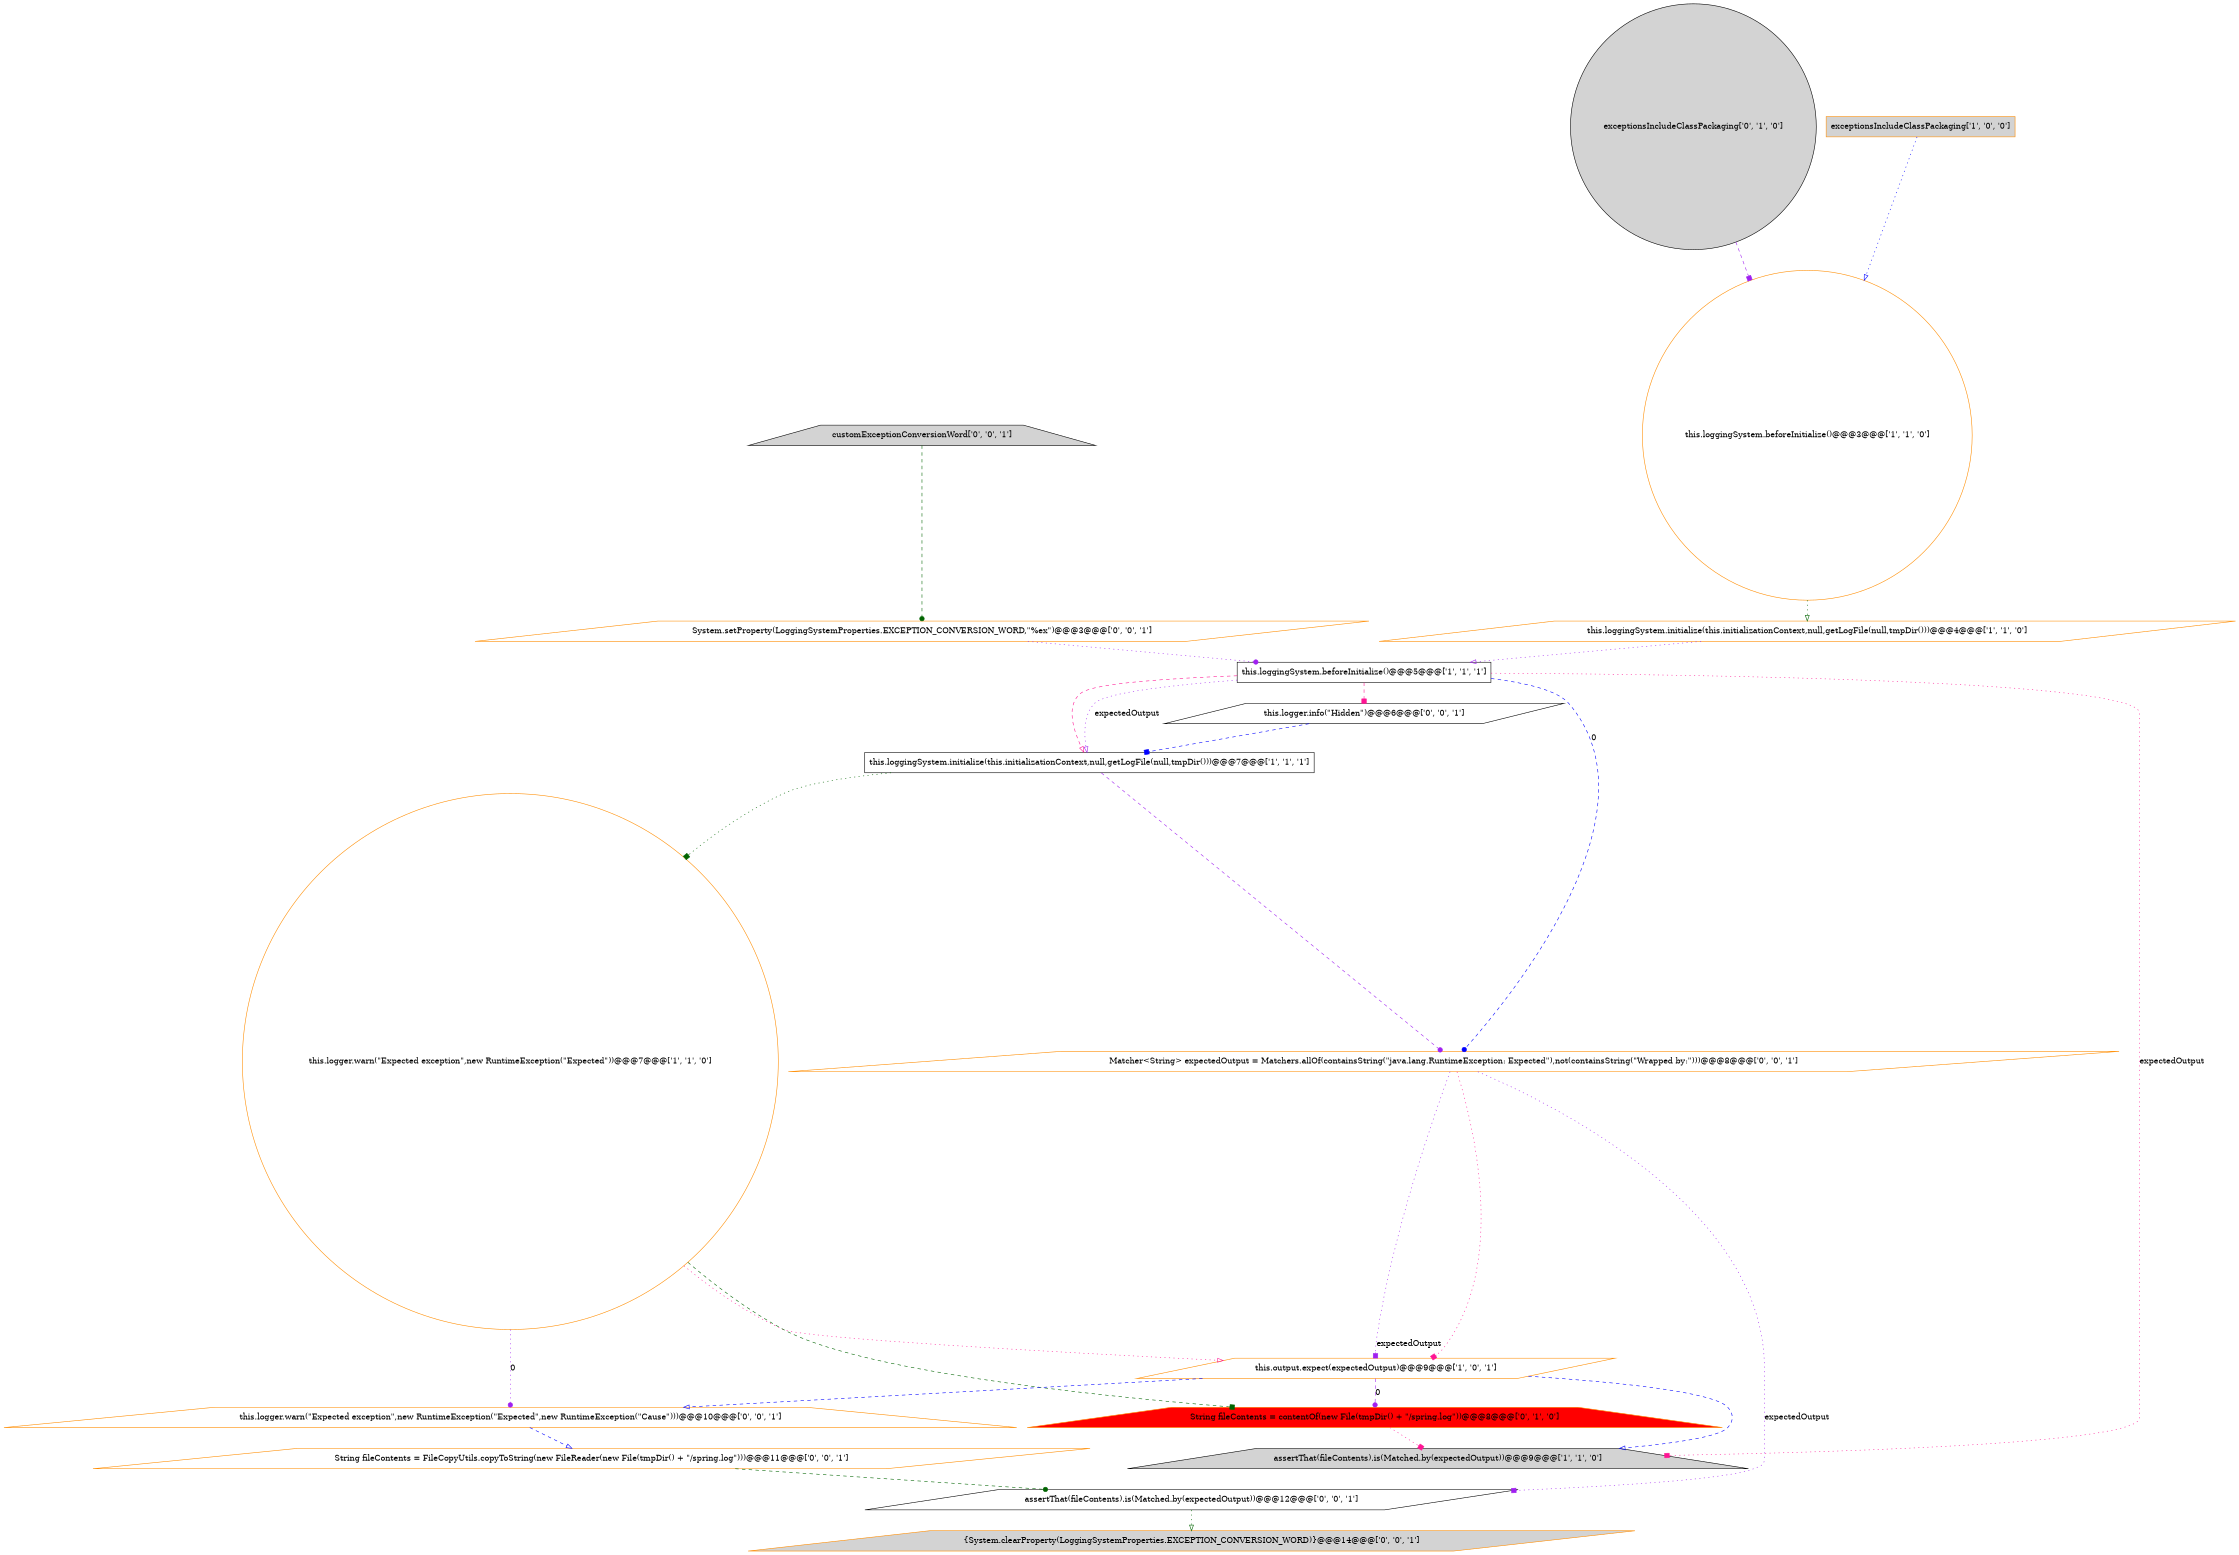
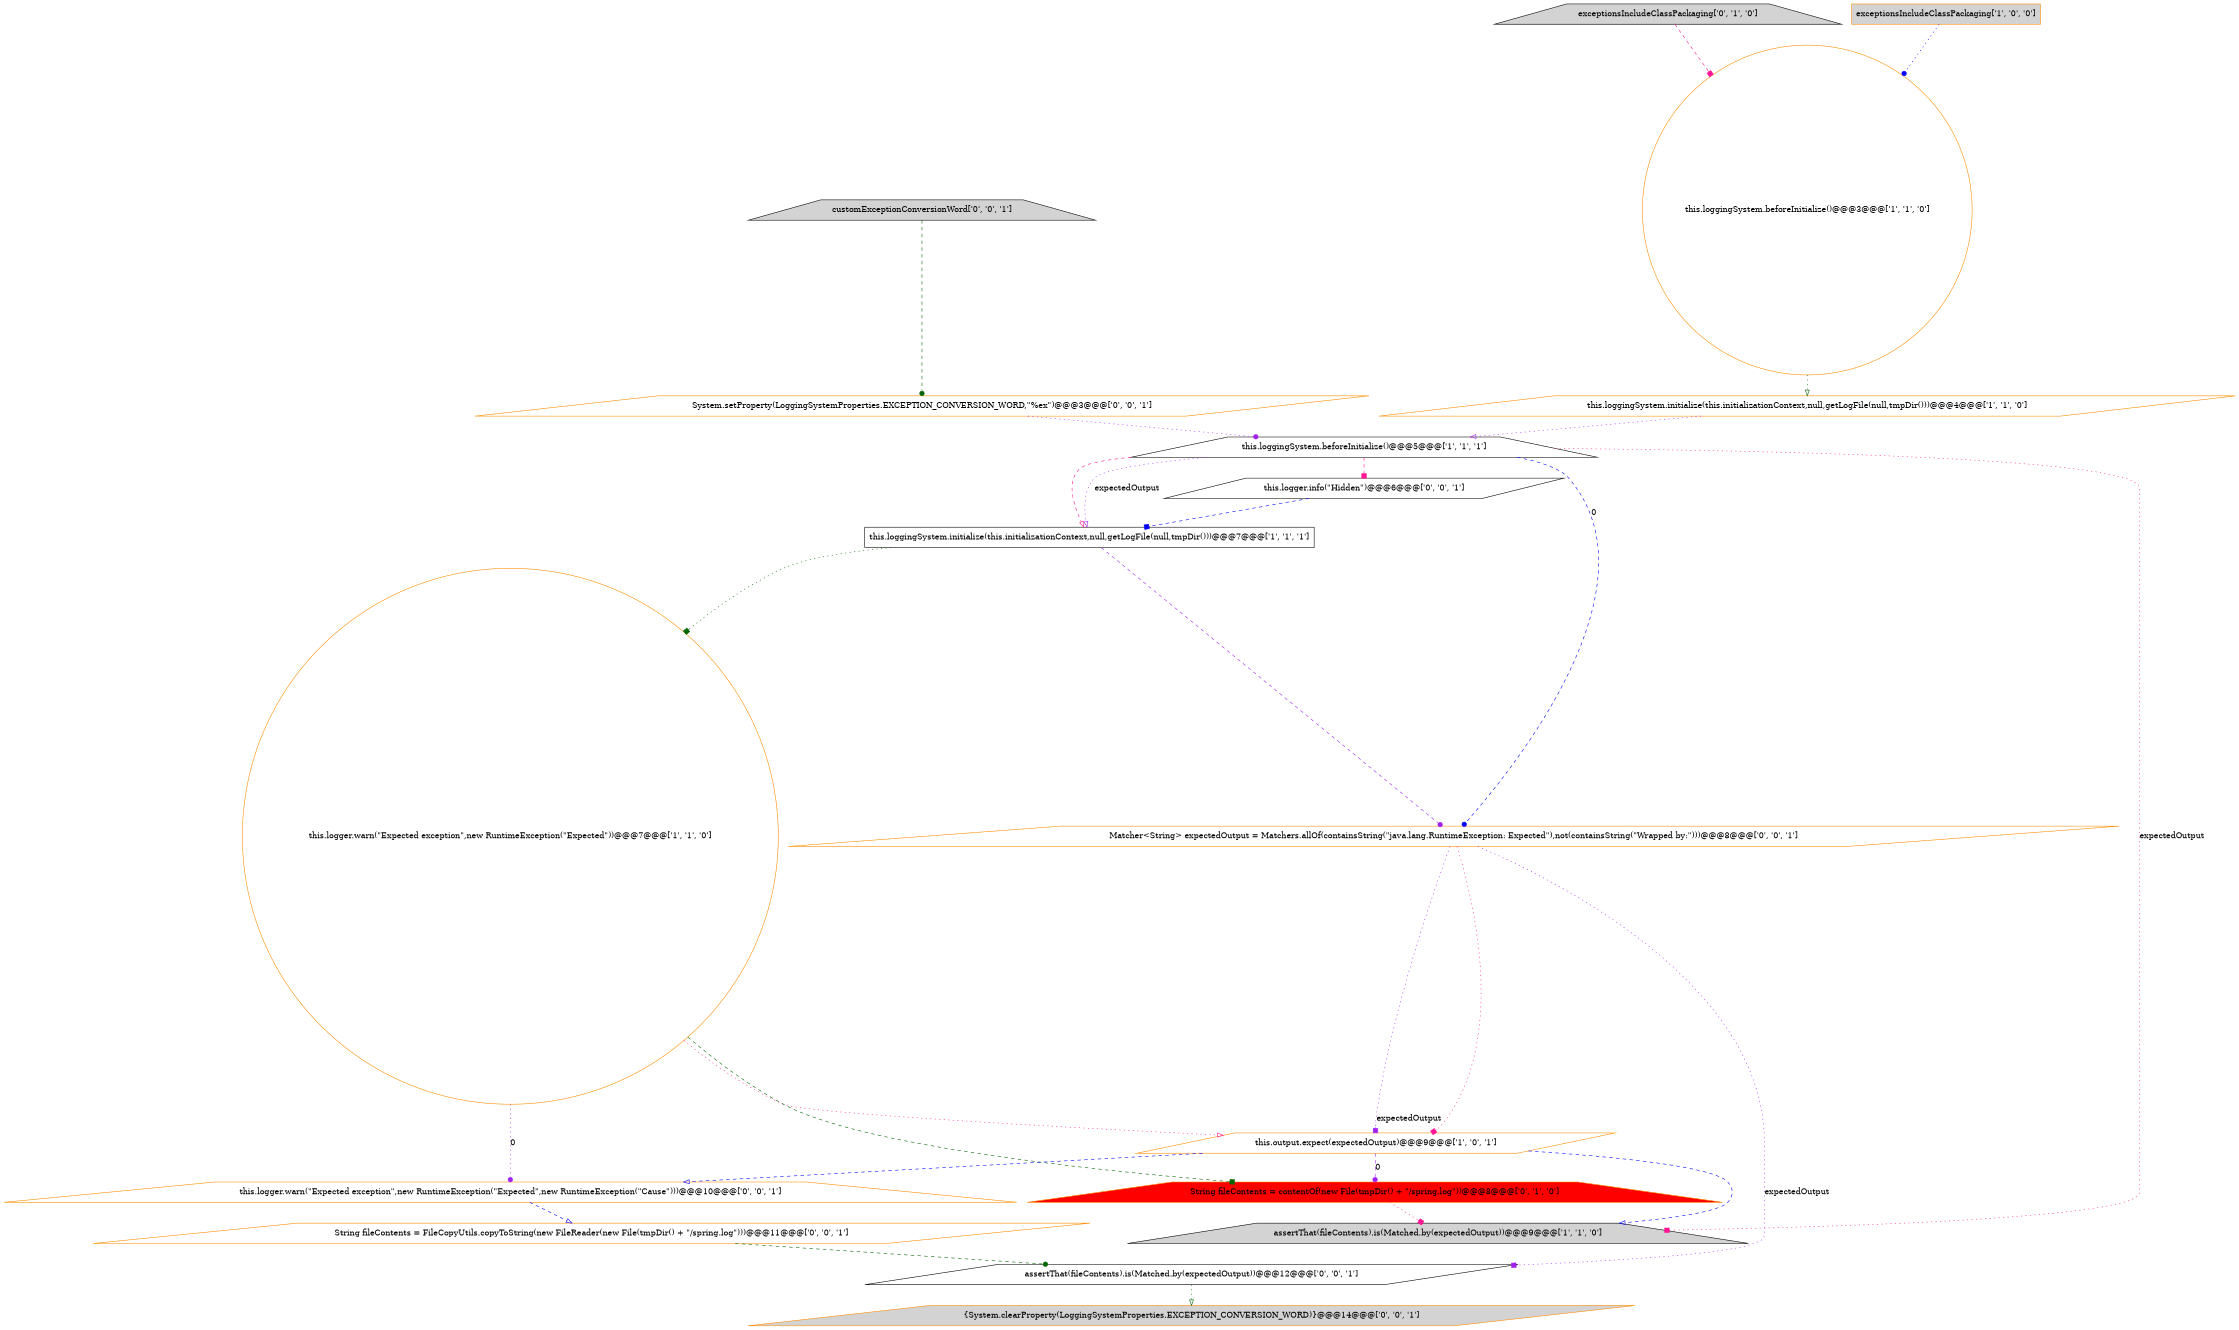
  digraph {
    node [color=darkorange fillcolor=white shape=parallelogram style=filled]
    edge [arrowhead=box color=purple style=dotted]
    n1 [fillcolor=lightgray label="{System.clearProperty(LoggingSystemProperties.EXCEPTION_CONVERSION_WORD)}@@@14@@@['0', '0', '1']"]
    n2 [label="String fileContents = FileCopyUtils.copyToString(new FileReader(new File(tmpDir() + \"/spring.log\")))@@@11@@@['0', '0', '1']"]
    n3 [color=black label="assertThat(fileContents).is(Matched.by(expectedOutput))@@@12@@@['0', '0', '1']"]
    n4 [color=black fillcolor=lightgray label="assertThat(fileContents).is(Matched.by(expectedOutput))@@@9@@@['1', '1', '0']" shape=trapezium]
-   n5 [color=black label="this.loggingSystem.beforeInitialize()@@@5@@@['1', '1', '1']" shape=box]
+   n5 [color=black label="this.loggingSystem.beforeInitialize()@@@5@@@['1', '1', '1']" shape=trapezium]
    n6 [color=black label="this.loggingSystem.initialize(this.initializationContext,null,getLogFile(null,tmpDir()))@@@7@@@['1', '1', '1']" shape=box]
    n7 [label="Matcher<String> expectedOutput = Matchers.allOf(containsString(\"java.lang.RuntimeException: Expected\"),not(containsString(\"Wrapped by:\")))@@@8@@@['0', '0', '1']"]
    n8 [color=black label="this.logger.info(\"Hidden\")@@@6@@@['0', '0', '1']"]
    n9 [label="this.logger.warn(\"Expected exception\",new RuntimeException(\"Expected\"))@@@7@@@['1', '1', '0']" shape=circle]
    n10 [label="this.output.expect(expectedOutput)@@@9@@@['1', '0', '1']"]
    n11 [fillcolor=red label="String fileContents = contentOf(new File(tmpDir() + \"/spring.log\"))@@@8@@@['0', '1', '0']" shape=trapezium]
    n12 [label="this.logger.warn(\"Expected exception\",new RuntimeException(\"Expected\",new RuntimeException(\"Cause\")))@@@10@@@['0', '0', '1']" shape=trapezium]
    n13 [label="System.setProperty(LoggingSystemProperties.EXCEPTION_CONVERSION_WORD,\"%ex\")@@@3@@@['0', '0', '1']"]
    n14 [label="this.loggingSystem.beforeInitialize()@@@3@@@['1', '1', '0']" shape=circle]
    n15 [label="this.loggingSystem.initialize(this.initializationContext,null,getLogFile(null,tmpDir()))@@@4@@@['1', '1', '0']"]
    n16 [color=black fillcolor=lightgray label="customExceptionConversionWord['0', '0', '1']" shape=trapezium]
-   n17 [color=black fillcolor=lightgray label="exceptionsIncludeClassPackaging['0', '1', '0']" shape=circle]
+   n17 [color=black fillcolor=lightgray label="exceptionsIncludeClassPackaging['0', '1', '0']" shape=trapezium]
    n18 [fillcolor=lightgray label="exceptionsIncludeClassPackaging['1', '0', '0']" shape=box]
    n2 -> n3 [arrowhead=dot color=darkgreen style=dashed]
    n3 -> n1 [arrowhead=onormal color=darkgreen]
    n5 -> n4 [color=deeppink label=expectedOutput]
    n5 -> n6 [arrowhead=onormal color=deeppink style=dashed]
    n5 -> n6 [arrowhead=onormal label=expectedOutput]
    n5 -> n7 [arrowhead=dot color=blue label=0 style=dashed]
    n5 -> n8 [color=deeppink style=dashed]
    n6 -> n7 [arrowhead=dot style=dashed]
    n6 -> n9 [color=darkgreen]
    n7 -> n3 [label=expectedOutput]
    n7 -> n10 [color=deeppink]
    n7 -> n10 [label=expectedOutput]
    n8 -> n6 [color=blue style=dashed]
    n9 -> n10 [arrowhead=onormal color=deeppink]
    n9 -> n11 [color=darkgreen style=dashed]
    n9 -> n12 [arrowhead=dot label=0]
    n10 -> n4 [arrowhead=onormal color=blue style=dashed]
    n10 -> n11 [arrowhead=dot label=0 style=dashed]
    n10 -> n12 [arrowhead=onormal color=blue style=dashed]
    n11 -> n4 [color=deeppink]
    n12 -> n2 [arrowhead=onormal color=blue style=dashed]
    n13 -> n5 [arrowhead=dot]
    n14 -> n15 [arrowhead=onormal color=darkgreen]
    n15 -> n5 [arrowhead=onormal]
    n16 -> n13 [arrowhead=dot color=darkgreen style=dashed]
-   n17 -> n14 [style=dashed]
-   n18 -> n14 [arrowhead=onormal color=blue]
+   n17 -> n14 [color=deeppink style=dashed]
+   n18 -> n14 [arrowhead=dot color=blue]
  }
